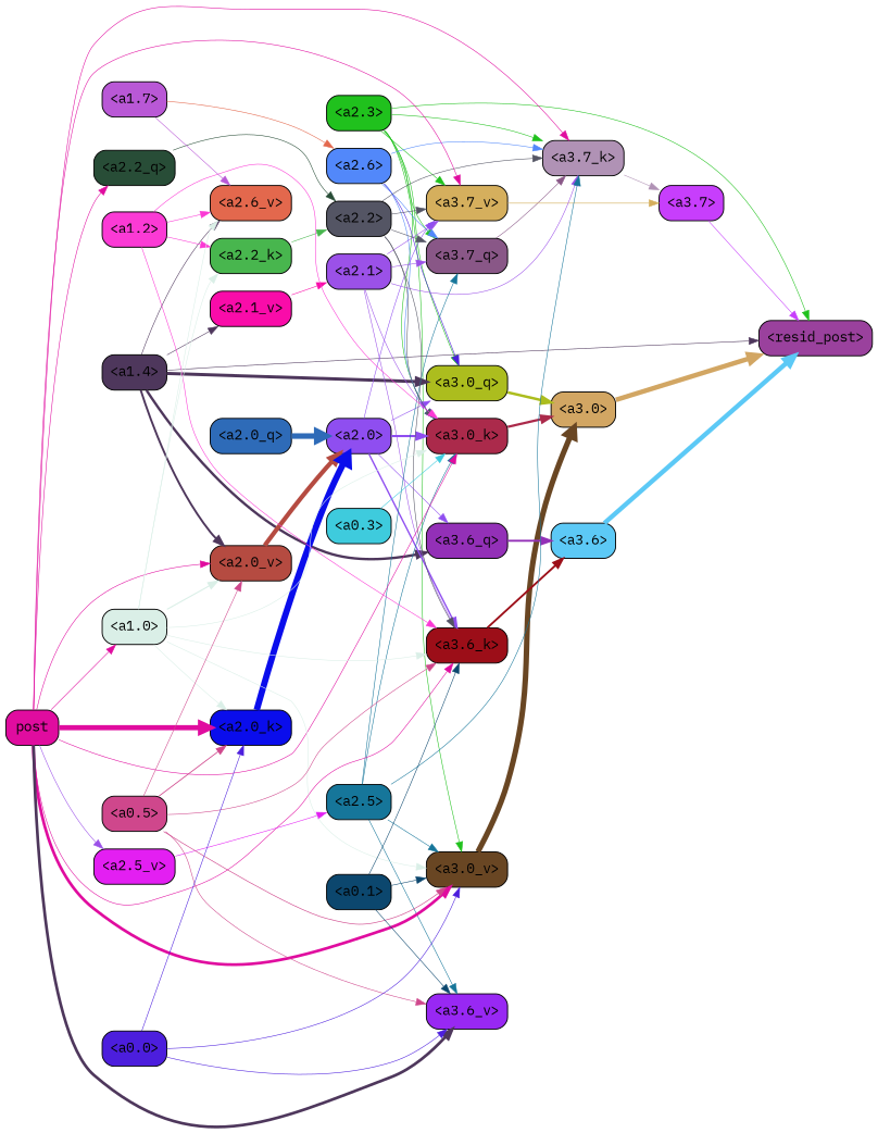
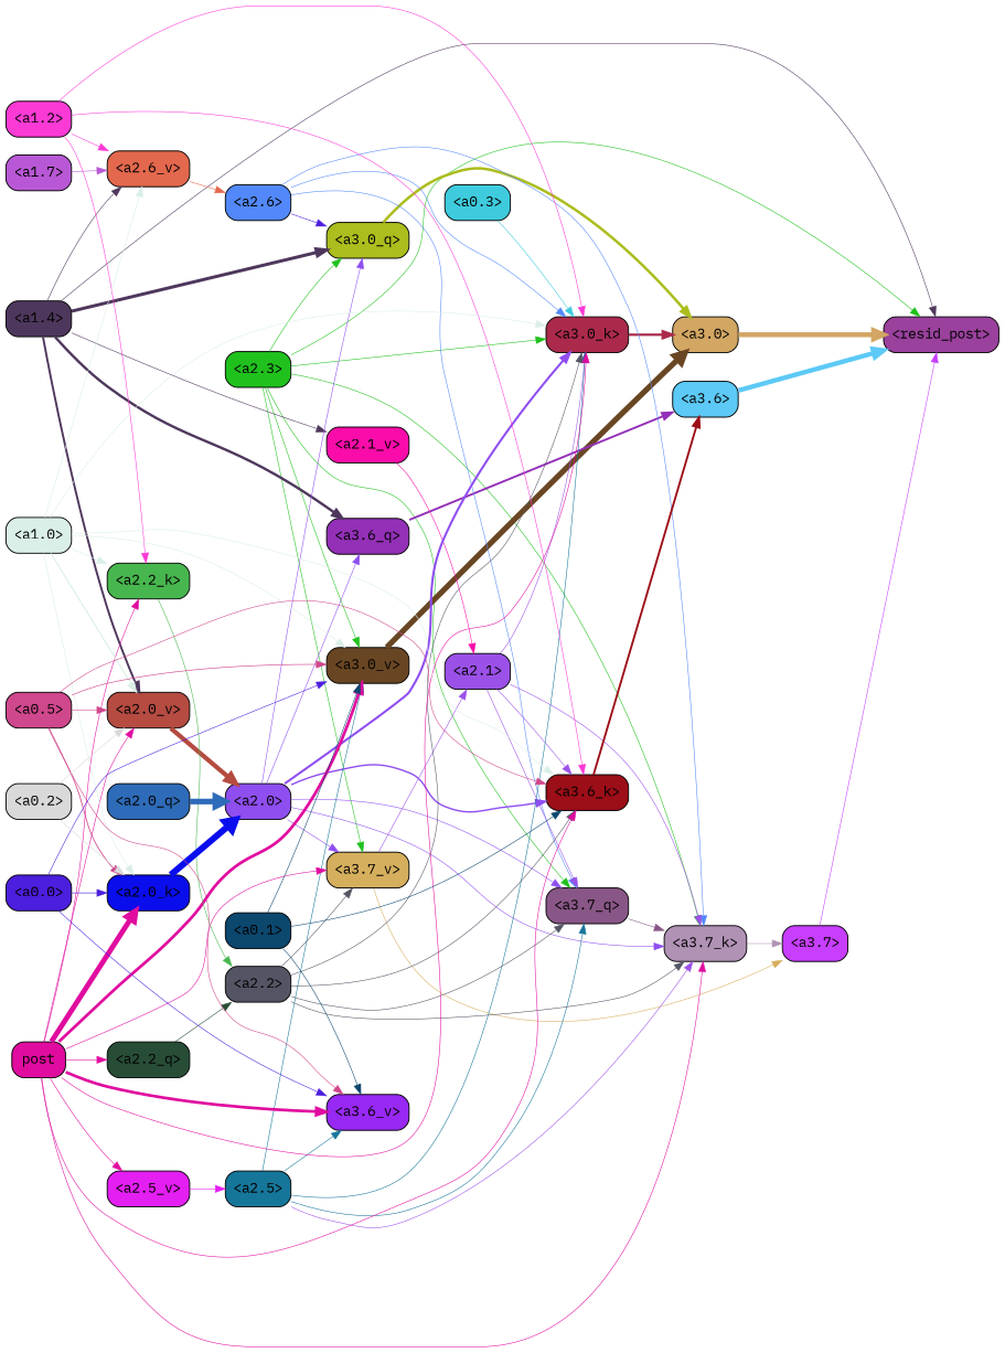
  strict digraph {
    fontname="IBM Plex Mono"
    rankdir=LR
    splines=true
    node [color=black fontname="IBM Plex Mono" shape=box style="filled, rounded"]
    edge [color="#e00c9f" fontname="IBM Plex Mono" penwidth=0.6]
    "<a3.7>" [fillcolor="#c73efc"]
    "<resid_post>" [fillcolor="#9a419d"]
    "<a3.6>" [fillcolor="#5cc9f6"]
    "<a3.0>" [fillcolor="#d2a663"]
    "<a2.3>" [fillcolor="#20c11d"]
    "<a3.7_q>" [fillcolor="#895787"]
    "<a3.0_q>" [fillcolor="#acbd1e"]
    "<a3.7_k>" [fillcolor="#b092b5"]
    "<a3.0_k>" [fillcolor="#ab2a4b"]
    "<a3.7_v>" [fillcolor="#d5af5d"]
    "<a3.0_v>" [fillcolor="#694623"]
    "<a1.4>" [fillcolor="#4e375c"]
    "<a3.6_q>" [fillcolor="#9330b7"]
    "<a2.6_v>" [fillcolor="#e3684d"]
    "<a2.1_v>" [fillcolor="#f90ca9"]
    "<a2.0_v>" [fillcolor="#b54b41"]
    "<a2.6>" [fillcolor="#5288fa"]
    "<a2.1>" [fillcolor="#9b51e8"]
    "<a2.0>" [fillcolor="#8f4ef0"]
    "<a3.6_k>" [fillcolor="#9c0e18"]
    "<a3.6_v>" [fillcolor="#9828f3"]
    "<a2.5>" [fillcolor="#16769a"]
    "<a2.2>" [fillcolor="#545564"]
    n24 [fillcolor="#e00c9f" label=post]
    "<a2.2_q>" [fillcolor="#284d37"]
    "<a2.2_k>" [fillcolor="#48b64e"]
    "<a2.0_k>" [fillcolor="#0a0dec"]
    "<a2.5_v>" [fillcolor="#e31ff2"]
    "<a1.2>" [fillcolor="#fb3ad5"]
    "<a1.0>" [fillcolor="#daefe7"]
    "<a0.5>" [fillcolor="#cf478c"]
    "<a0.1>" [fillcolor="#0c476e"]
    "<a0.3>" [fillcolor="#3ecbdd"]
    "<a0.0>" [fillcolor="#4c1edd"]
    "<a2.0_q>" [fillcolor="#2e6bb8"]
+   "<a0.2>" [fillcolor="#d9d9d9"]
    "<a1.7>" [fillcolor="#b958d6"]
    "<a3.7>" -> "<resid_post>" [color="#c73efc"]
    "<a3.6>" -> "<resid_post>" [color="#5cc9f6" penwidth=4.753257989883423]
    "<a3.0>" -> "<resid_post>" [color="#d2a663" penwidth=4.90053927898407]
    "<a2.3>" -> "<resid_post>" [color="#20c11d"]
    "<a2.3>" -> "<a3.7_q>" [color="#20c11d"]
    "<a2.3>" -> "<a3.0_q>" [color="#20c11d"]
    "<a2.3>" -> "<a3.7_k>" [color="#20c11d"]
    "<a2.3>" -> "<a3.0_k>" [color="#20c11d"]
    "<a2.3>" -> "<a3.7_v>" [color="#20c11d"]
    "<a2.3>" -> "<a3.0_v>" [color="#20c11d"]
    "<a3.7_q>" -> "<a3.7_k>" [color="#895787"]
    "<a3.0_q>" -> "<a3.0>" [color="#acbd1e" penwidth=2.7421876192092896]
    "<a3.7_k>" -> "<a3.7>" [color="#b092b5"]
    "<a3.0_k>" -> "<a3.0>" [color="#ab2a4b" penwidth=2.476402521133423]
    "<a3.7_v>" -> "<a3.7>" [color="#d5af5d"]
    "<a3.0_v>" -> "<a3.0>" [color="#694623" penwidth=5.652270674705505]
    "<a1.4>" -> "<resid_post>" [color="#4e375c"]
    "<a1.4>" -> "<a3.0_q>" [color="#4e375c" penwidth=3.2779015004634857]
    "<a1.4>" -> "<a3.6_q>" [color="#4e375c" penwidth=2.6043437719345093]
    "<a1.4>" -> "<a2.6_v>" [color="#4e375c"]
    "<a1.4>" -> "<a2.1_v>" [color="#4e375c"]
    "<a1.4>" -> "<a2.0_v>" [color="#4e375c" penwidth=2.089712530374527]
    "<a3.6_q>" -> "<a3.6>" [color="#9330b7" penwidth=2.091020345687866]
-   "<a1.7>" -> "<a2.6>" [color="#e3684d"]
+   "<a2.6_v>" -> "<a2.6>" [color="#e3684d"]
    "<a2.1_v>" -> "<a2.1>" [color="#f90ca9"]
    "<a2.0_v>" -> "<a2.0>" [color="#b54b41" penwidth=4.569358706474304]
    "<a2.6>" -> "<a3.7_q>" [color="#5288fa"]
    "<a2.6>" -> "<a3.0_q>" [color="#4c1edd"]
    "<a2.6>" -> "<a3.7_k>" [color="#5288fa"]
    "<a2.6>" -> "<a3.0_k>" [color="#5288fa"]
    "<a2.1>" -> "<a3.7_q>" [color="#9b51e8"]
    "<a2.1>" -> "<a3.7_k>" [color="#9b51e8"]
    "<a2.1>" -> "<a3.0_k>" [color="#9b51e8"]
-   "<a2.1>" -> "<a3.7_v>" [color="#9b51e8"]
+   "<a3.7_v>" -> "<a2.1>" [color="#9b51e8"]
    "<a2.1>" -> "<a3.6_k>" [color="#9b51e8"]
+   "<a2.0>" -> "<a3.7_q>" [color="#8f4ef0"]
    "<a2.0>" -> "<a3.0_q>" [color="#8f4ef0"]
+   "<a2.0>" -> "<a3.7_k>" [color="#8f4ef0"]
    "<a2.0>" -> "<a3.0_k>" [color="#8f4ef0" penwidth=2.2551413774490356]
    "<a2.0>" -> "<a3.7_v>" [color="#8f4ef0"]
    "<a2.0>" -> "<a3.6_q>" [color="#8f4ef0"]
    "<a2.0>" -> "<a3.6_k>" [color="#8f4ef0" penwidth=1.5290023684501648]
    "<a3.6_k>" -> "<a3.6>" [color="#9c0e18" penwidth=2.048597991466522]
    "<a2.5>" -> "<a3.7_q>" [color="#16769a"]
-   "<a2.5>" -> "<a3.7_k>" [color="#16769a"]
+   "<a2.5>" -> "<a3.7_k>" [color="#9b51e8"]
    "<a2.5>" -> "<a3.0_k>" [color="#16769a"]
    "<a2.5>" -> "<a3.0_v>" [color="#16769a"]
    "<a2.5>" -> "<a3.6_v>" [color="#16769a"]
    "<a2.2>" -> "<a3.7_q>" [color="#545564"]
    "<a2.2>" -> "<a3.7_k>" [color="#545564"]
    "<a2.2>" -> "<a3.0_k>" [color="#545564"]
    "<a2.2>" -> "<a3.7_v>" [color="#545564"]
    "<a2.2>" -> "<a3.6_k>" [color="#545564"]
    n24 -> "<a3.7_k>"
    n24 -> "<a3.0_k>"
    n24 -> "<a3.7_v>"
    n24 -> "<a3.0_v>" [penwidth=2.972973108291626]
    n24 -> "<a2.0_v>"
    n24 -> "<a3.6_k>"
-   n24 -> "<a3.6_v>" [color="#4e375c" penwidth=2.9556376338005066]
+   n24 -> "<a3.6_v>" [penwidth=2.9556376338005066]
    n24 -> "<a2.2_q>"
-   n24 -> "<a1.0>"
+   n24 -> "<a2.2_k>"
    n24 -> "<a2.0_k>" [penwidth=5.233989953994751]
-   n24 -> "<a2.5_v>" [color="#9b51e8"]
+   n24 -> "<a2.5_v>"
    "<a2.2_q>" -> "<a2.2>" [color="#284d37"]
    "<a2.2_k>" -> "<a2.2>" [color="#48b64e"]
    "<a2.0_k>" -> "<a2.0>" [color="#0a0dec" penwidth=6.450865745544434]
    "<a2.5_v>" -> "<a2.5>" [color="#e31ff2"]
    "<a1.2>" -> "<a3.0_k>" [color="#fb3ad5"]
    "<a1.2>" -> "<a2.6_v>" [color="#fb3ad5"]
    "<a1.2>" -> "<a3.6_k>" [color="#fb3ad5"]
    "<a1.2>" -> "<a2.2_k>" [color="#fb3ad5"]
    "<a1.0>" -> "<a3.0_k>" [color="#daefe7"]
    "<a1.0>" -> "<a3.0_v>" [color="#daefe7"]
    "<a1.0>" -> "<a2.6_v>" [color="#daefe7"]
    "<a1.0>" -> "<a2.0_v>" [color="#daefe7" penwidth=1.1915444135665894]
    "<a1.0>" -> "<a3.6_k>" [color="#daefe7"]
    "<a1.0>" -> "<a2.2_k>" [color="#daefe7"]
    "<a1.0>" -> "<a2.0_k>" [color="#daefe7"]
    "<a0.5>" -> "<a3.0_v>" [color="#cf478c" penwidth=0.6790935099124908]
    "<a0.5>" -> "<a2.0_v>" [color="#cf478c"]
    "<a0.5>" -> "<a3.6_k>" [color="#cf478c"]
    "<a0.5>" -> "<a3.6_v>" [color="#cf478c"]
    "<a0.5>" -> "<a2.0_k>" [color="#cf478c" penwidth=0.8868831396102905]
    "<a0.1>" -> "<a3.0_v>" [color="#0c476e"]
    "<a0.1>" -> "<a3.6_k>" [color="#0c476e"]
    "<a0.1>" -> "<a3.6_v>" [color="#0c476e"]
    "<a0.3>" -> "<a3.0_k>" [color="#3ecbdd"]
    "<a0.0>" -> "<a3.0_v>" [color="#4c1edd"]
    "<a0.0>" -> "<a3.6_v>" [color="#4c1edd"]
    "<a0.0>" -> "<a2.0_k>" [color="#4c1edd"]
    "<a2.0_q>" -> "<a2.0>" [color="#2e6bb8" penwidth=5.6763341426849365]
+   "<a0.2>" -> "<a2.0_v>" [color="#d9d9d9"]
+   "<a0.2>" -> "<a2.0_k>" [color="#d9d9d9"]
    "<a1.7>" -> "<a2.6_v>" [color="#b958d6"]
  }
